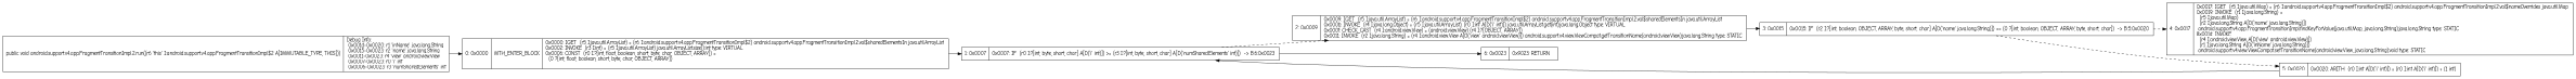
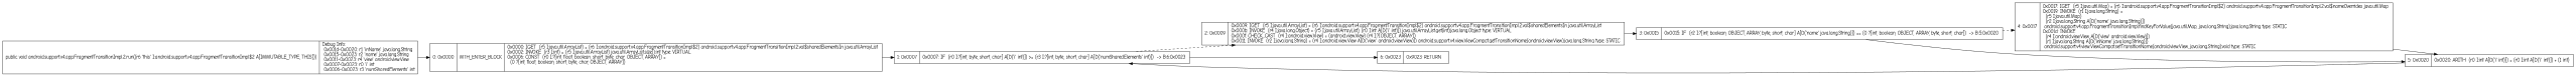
  digraph {
    fontname="Comic Neue"
    rankdir=LR
    node [fontname="Comic Neue" shape=record]
    edge [fontname="Comic Neue"]
    n1 [label="{0\:\ 0x0000|MTH_ENTER_BLOCK\l|0x0000: IGET  (r5 I:java.util.ArrayList) = (r6 I:android.support.v4.app.FragmentTransitionImpl$2) android.support.v4.app.FragmentTransitionImpl.2.val$sharedElementsIn java.util.ArrayList \l0x0002: INVOKE  (r3 I:int) = (r5 I:java.util.ArrayList) java.util.ArrayList.size():int type: VIRTUAL \l0x0006: CONST  (r0 I:?[int, float, boolean, short, byte, char, OBJECT, ARRAY]) = \l  (0 ?[int, float, boolean, short, byte, char, OBJECT, ARRAY])\l \l}"]
    n2 [label="{1\:\ 0x0007|0x0007: IF  (r0 I:?[int, byte, short, char] A[D('i' int)]) \>= (r3 I:?[int, byte, short, char] A[D('numSharedElements' int)])  \-\> B:6:0x0023 \l}"]
    n3 [label="{2\:\ 0x0009|0x0009: IGET  (r5 I:java.util.ArrayList) = (r6 I:android.support.v4.app.FragmentTransitionImpl$2) android.support.v4.app.FragmentTransitionImpl.2.val$sharedElementsIn java.util.ArrayList \l0x000b: INVOKE  (r4 I:java.lang.Object) = (r5 I:java.util.ArrayList), (r0 I:int A[D('i' int)]) java.util.ArrayList.get(int):java.lang.Object type: VIRTUAL \l0x000f: CHECK_CAST  (r4 I:android.view.View) = (android.view.View) (r4 I:?[OBJECT, ARRAY]) \l0x0011: INVOKE  (r2 I:java.lang.String) = (r4 I:android.view.View A[D('view' android.view.View)]) android.support.v4.view.ViewCompat.getTransitionName(android.view.View):java.lang.String type: STATIC \l}"]
    n4 [label="{6\:\ 0x0023|0x9023: RETURN   \l}"]
    n5 [label="{3\:\ 0x0015|0x0015: IF  (r2 I:?[int, boolean, OBJECT, ARRAY, byte, short, char] A[D('name' java.lang.String)]) == (0 ?[int, boolean, OBJECT, ARRAY, byte, short, char])  \-\> B:5:0x0020 \l}"]
-   n6 [label="{4\:\ 0x0017|0x0017: IGET  (r5 I:java.util.Map) = (r6 I:android.support.v4.app.FragmentTransitionImpl$2) android.support.v4.app.FragmentTransitionImpl.2.val$nameOverrides java.util.Map \l0x0019: INVOKE  (r1 I:java.lang.String) = \l  (r5 I:java.util.Map)\l  (r2 I:java.lang.String A[D('name' java.lang.String)])\l android.support.v4.app.FragmentTransitionImpl.findKeyForValue(java.util.Map, java.lang.String):java.lang.String type: STATIC \l8x001d: INVOKE  \l  (r4 I:android.view.View A[D('view' android.view.View)])\l  (r1 I:java.lang.String A[D('inName' java.lang.String)])\l android.support.v4.view.ViewCompat.setTransitionName(android.view.View, java.lang.String):void type: STATIC \l}"]
+   n6 [label="{4\:\ 0x0017|0x0017: IGET  (r5 I:java.util.Map) = (r6 I:android.support.v4.app.FragmentTransitionImpl$2) android.support.v4.app.FragmentTransitionImpl.2.val$nameOverrides java.util.Map \l0x0019: INVOKE  (r1 I:java.lang.String) = \l  (r5 I:java.util.Map)\l  (r2 I:java.lang.String A[D('name' java.lang.String)])\l android.support.v4.app.FragmentTransitionImpl.findKeyForValue(java.util.Map, java.lang.String):java.lang.String type: STATIC \l0x001d: INVOKE  \l  (r4 I:android.view.View A[D('view' android.view.View)])\l  (r1 I:java.lang.String A[D('inName' java.lang.String)])\l android.support.v4.view.ViewCompat.setTransitionName(android.view.View, java.lang.String):void type: STATIC \l}"]
    n7 [label="{5\:\ 0x0020|0x0020: ARITH  (r0 I:int A[D('i' int)]) = (r0 I:int A[D('i' int)]) + (1 int) \l}"]
    n8 [label="{public void android.support.v4.app.FragmentTransitionImpl.2.run((r6 'this' I:android.support.v4.app.FragmentTransitionImpl$2 A[IMMUTABLE_TYPE, THIS]))  | Debug Info:\l  0x001d\-0x0020: r1 'inName' java.lang.String\l  0x0015\-0x0023: r2 'name' java.lang.String\l  0x0011\-0x0023: r4 'view' android.view.View\l  0x0007\-0x0023: r0 'i' int\l  0x0006\-0x0023: r3 'numSharedElements' int\l}"]
    n1 -> n2
    n2 -> n3 [style=dashed]
    n2 -> n4
    n3 -> n5
    n5 -> n6 [style=dashed]
-   n5 -> n7 [style=dashed]
+   n5 -> n7
+   n6 -> n7
    n7 -> n2
    n8 -> n1
  }
